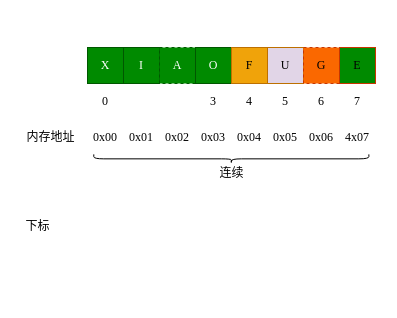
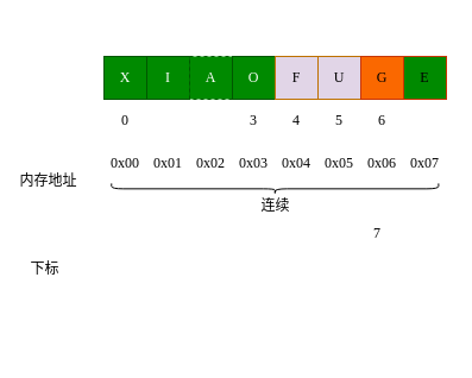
  <mxCell id="0" />
  <mxCell id="1" parent="0" />
  <mxCell id="2" value="X" style="whiteSpace=wrap;html=1;aspect=fixed;fillColor=#008a00;fontColor=#ffffff;strokeColor=#005700;fontFamily=Comic Sans MS;" vertex="1" parent="1"><mxGeometry x="87" y="47" width="36" height="36" as="geometry" /></mxCell>
  <mxCell id="3" value="0" style="whiteSpace=wrap;html=1;aspect=fixed;fillColor=none;fontColor=default;strokeColor=none;fontFamily=Comic Sans MS;" vertex="1" parent="1"><mxGeometry x="87" y="83" width="36" height="36" as="geometry" /></mxCell>
  <mxCell id="4" value="I" style="whiteSpace=wrap;html=1;aspect=fixed;fillColor=#008a00;fontColor=#ffffff;strokeColor=#005700;fontFamily=Comic Sans MS;" vertex="1" parent="1"><mxGeometry x="123" y="47" width="36" height="36" as="geometry" /></mxCell>
  <mxCell id="5" value="A" style="whiteSpace=wrap;html=1;aspect=fixed;fillColor=#008a00;fontColor=#ffffff;strokeColor=#005700;fontFamily=Comic Sans MS;dashed=1;" vertex="1" parent="1"><mxGeometry x="159" y="47" width="36" height="36" as="geometry" /></mxCell>
  <mxCell id="6" value="O" style="whiteSpace=wrap;html=1;aspect=fixed;fillColor=#008a00;fontColor=#ffffff;strokeColor=#005700;fontFamily=Comic Sans MS;" vertex="1" parent="1"><mxGeometry x="195" y="47" width="36" height="36" as="geometry" /></mxCell>
  <mxCell id="7" value="3" style="whiteSpace=wrap;html=1;aspect=fixed;fillColor=none;fontColor=default;strokeColor=none;fontFamily=Comic Sans MS;" vertex="1" parent="1"><mxGeometry x="195" y="83" width="36" height="36" as="geometry" /></mxCell>
- <mxCell id="8" value="F" style="whiteSpace=wrap;html=1;aspect=fixed;fillColor=#f0a30a;fontColor=#000000;strokeColor=#BD7000;fontFamily=Comic Sans MS;" vertex="1" parent="1"><mxGeometry x="231" y="47" width="36" height="36" as="geometry" /></mxCell>
+ <mxCell id="8" value="F" style="whiteSpace=wrap;html=1;aspect=fixed;fillColor=#e1d5e7;fontColor=#000000;strokeColor=#BD7000;fontFamily=Comic Sans MS;" vertex="1" parent="1"><mxGeometry x="231" y="47" width="36" height="36" as="geometry" /></mxCell>
  <mxCell id="9" value="4" style="whiteSpace=wrap;html=1;aspect=fixed;fillColor=none;fontColor=default;strokeColor=none;fontFamily=Comic Sans MS;" vertex="1" parent="1"><mxGeometry x="231" y="83" width="36" height="36" as="geometry" /></mxCell>
  <mxCell id="10" value="U" style="whiteSpace=wrap;html=1;aspect=fixed;fillColor=#e1d5e7;fontColor=#000000;strokeColor=#BD7000;fontFamily=Comic Sans MS;" vertex="1" parent="1"><mxGeometry x="267" y="47" width="36" height="36" as="geometry" /></mxCell>
  <mxCell id="11" value="5" style="whiteSpace=wrap;html=1;aspect=fixed;fillColor=none;fontColor=default;strokeColor=none;fontFamily=Comic Sans MS;" vertex="1" parent="1"><mxGeometry x="267" y="83" width="36" height="36" as="geometry" /></mxCell>
- <mxCell id="12" value="G" style="whiteSpace=wrap;html=1;aspect=fixed;fillColor=#fa6800;fontColor=#000000;strokeColor=#C73500;fontFamily=Comic Sans MS;dashed=1;" vertex="1" parent="1"><mxGeometry x="303" y="47" width="36" height="36" as="geometry" /></mxCell>
+ <mxCell id="12" value="G" style="whiteSpace=wrap;html=1;aspect=fixed;fillColor=#fa6800;fontColor=#000000;strokeColor=#C73500;fontFamily=Comic Sans MS;" vertex="1" parent="1"><mxGeometry x="303" y="47" width="36" height="36" as="geometry" /></mxCell>
  <mxCell id="13" value="6" style="whiteSpace=wrap;html=1;aspect=fixed;fillColor=none;fontColor=default;strokeColor=none;fontFamily=Comic Sans MS;" vertex="1" parent="1"><mxGeometry x="303" y="83" width="36" height="36" as="geometry" /></mxCell>
  <mxCell id="14" value="E" style="whiteSpace=wrap;html=1;aspect=fixed;fillColor=#008a00;fontColor=#000000;strokeColor=#C73500;fontFamily=Comic Sans MS;" vertex="1" parent="1"><mxGeometry x="339" y="47" width="36" height="36" as="geometry" /></mxCell>
- <mxCell id="15" value="7" style="whiteSpace=wrap;html=1;aspect=fixed;fillColor=none;fontColor=default;strokeColor=none;fontFamily=Comic Sans MS;" vertex="1" parent="1"><mxGeometry x="339" y="83" width="36" height="36" as="geometry" /></mxCell>
+ <mxCell id="15" value="7" style="whiteSpace=wrap;html=1;aspect=fixed;fillColor=none;fontColor=default;strokeColor=none;fontFamily=Comic Sans MS;" vertex="1" parent="1"><mxGeometry x="299" y="178" width="36" height="36" as="geometry" /></mxCell>
  <mxCell id="16" value="下标" style="text;html=1;align=center;verticalAlign=middle;resizable=0;points=[];autosize=1;strokeColor=none;fillColor=none;fontFamily=Comic Sans MS;fontColor=#000000;" vertex="1" parent="1"><mxGeometry x="20" y="217" width="34" height="18" as="geometry" /></mxCell>
- <mxCell id="17" value="内存地址" style="text;html=1;align=center;verticalAlign=middle;resizable=0;points=[];autosize=1;strokeColor=none;fillColor=none;fontFamily=Comic Sans MS;fontColor=#000000;" vertex="1" parent="1"><mxGeometry x="21" y="128" width="58" height="18" as="geometry" /></mxCell>
+ <mxCell id="17" value="内存地址" style="text;html=1;align=center;verticalAlign=middle;resizable=0;points=[];autosize=1;strokeColor=none;fillColor=none;fontFamily=Comic Sans MS;fontColor=#000000;" vertex="1" parent="1"><mxGeometry x="11" y="143" width="58" height="18" as="geometry" /></mxCell>
  <mxCell id="18" value="0x00" style="whiteSpace=wrap;html=1;aspect=fixed;fillColor=none;fontColor=default;strokeColor=none;fontFamily=Comic Sans MS;" vertex="1" parent="1"><mxGeometry x="87" y="119" width="36" height="36" as="geometry" /></mxCell>
  <mxCell id="19" value="0x01" style="whiteSpace=wrap;html=1;aspect=fixed;fillColor=none;fontColor=default;strokeColor=none;fontFamily=Comic Sans MS;" vertex="1" parent="1"><mxGeometry x="123" y="119" width="36" height="36" as="geometry" /></mxCell>
  <mxCell id="20" value="0x02" style="whiteSpace=wrap;html=1;aspect=fixed;fillColor=none;fontColor=default;strokeColor=none;fontFamily=Comic Sans MS;" vertex="1" parent="1"><mxGeometry x="159" y="119" width="36" height="36" as="geometry" /></mxCell>
  <mxCell id="21" value="0x03" style="whiteSpace=wrap;html=1;aspect=fixed;fillColor=none;fontColor=default;strokeColor=none;fontFamily=Comic Sans MS;" vertex="1" parent="1"><mxGeometry x="195" y="119" width="36" height="36" as="geometry" /></mxCell>
  <mxCell id="22" value="0x04" style="whiteSpace=wrap;html=1;aspect=fixed;fillColor=none;fontColor=default;strokeColor=none;fontFamily=Comic Sans MS;" vertex="1" parent="1"><mxGeometry x="231" y="119" width="36" height="36" as="geometry" /></mxCell>
  <mxCell id="23" value="0x05" style="whiteSpace=wrap;html=1;aspect=fixed;fillColor=none;fontColor=default;strokeColor=none;fontFamily=Comic Sans MS;" vertex="1" parent="1"><mxGeometry x="267" y="119" width="36" height="36" as="geometry" /></mxCell>
  <mxCell id="24" value="0x06" style="whiteSpace=wrap;html=1;aspect=fixed;fillColor=none;fontColor=default;strokeColor=none;fontFamily=Comic Sans MS;" vertex="1" parent="1"><mxGeometry x="303" y="119" width="36" height="36" as="geometry" /></mxCell>
- <mxCell id="25" value="4x07" style="whiteSpace=wrap;html=1;aspect=fixed;fillColor=none;fontColor=default;strokeColor=none;fontFamily=Comic Sans MS;" vertex="1" parent="1"><mxGeometry x="339" y="119" width="36" height="36" as="geometry" /></mxCell>
+ <mxCell id="25" value="0x07" style="whiteSpace=wrap;html=1;aspect=fixed;fillColor=none;fontColor=default;strokeColor=none;fontFamily=Comic Sans MS;" vertex="1" parent="1"><mxGeometry x="339" y="119" width="36" height="36" as="geometry" /></mxCell>
  <mxCell id="26" value="" style="shape=curlyBracket;whiteSpace=wrap;html=1;rounded=1;flipH=1;fontFamily=Comic Sans MS;fontColor=#000000;fillColor=default;rotation=90;" vertex="1" parent="1"><mxGeometry x="226.36" y="20.81" width="8.93" height="275.08" as="geometry" /></mxCell>
  <mxCell id="27" value="连续" style="text;html=1;align=center;verticalAlign=middle;resizable=0;points=[];autosize=1;strokeColor=none;fillColor=none;fontFamily=Comic Sans MS;fontColor=#000000;" vertex="1" parent="1"><mxGeometry x="213.83" y="163.82" width="34" height="18" as="geometry" /></mxCell>
